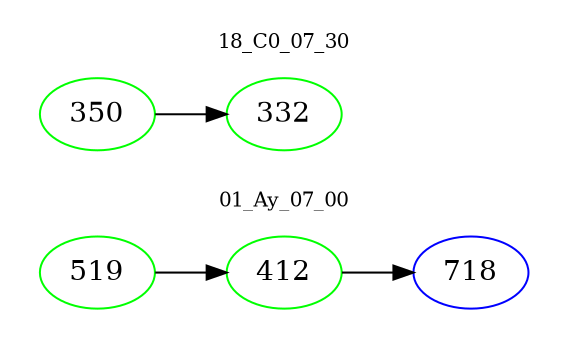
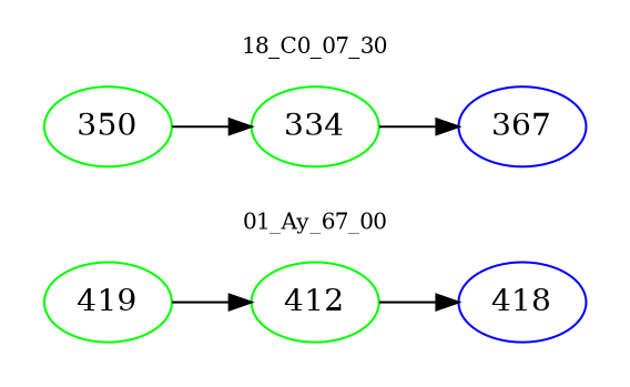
  digraph {
    rankdir=LR
    node [color=green]
    edge [color=black]
-   n1 [label=519]
+   n1 [label=419]
    n2 [label=412]
-   n3 [color=blue label=718]
+   n3 [color=blue label=418]
    n4 [label=350]
-   n5 [label=332]
+   n5 [label=334]
+   n6 [color=blue label=367]
    subgraph cluster_1 {
      color=white
      fontsize=10
-     label="01_Ay_07_00"
+     label="01_Ay_67_00"
      n1
      n2
      n3
    }
    subgraph cluster_2 {
      color=white
      fontsize=10
      label="18_C0_07_30"
      n4
      n5
+     n6
    }
    n1 -> n2
    n2 -> n3
    n4 -> n5
+   n5 -> n6
  }
